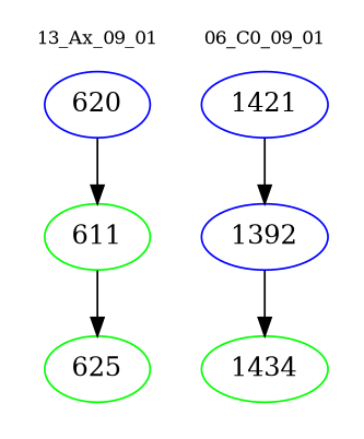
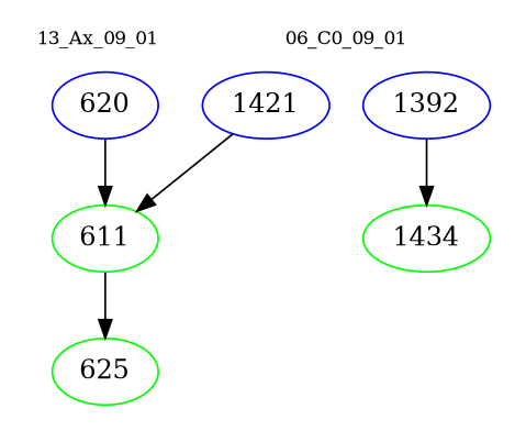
  digraph {
    node [color=blue]
    edge [color=black]
    n1 [label=620]
    n2 [color=green label=611]
    n3 [color=green label=625]
    n4 [label=1421]
    n5 [label=1392]
    n6 [color=green label=1434]
    subgraph cluster_1 {
      color=white
      fontsize=10
      label="13_Ax_09_01"
      n1
      n2
      n3
    }
    subgraph cluster_2 {
      color=white
      fontsize=10
      label="06_C0_09_01"
      n4
      n5
      n6
    }
    n1 -> n2
    n2 -> n3
-   n4 -> n5
+   n4 -> n2
    n5 -> n6
  }
